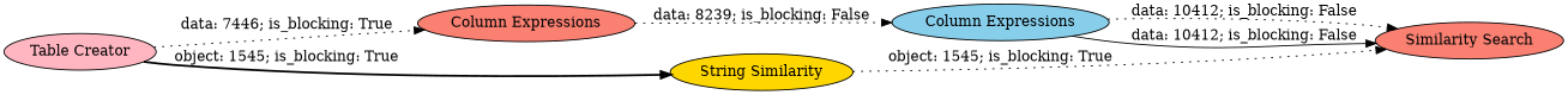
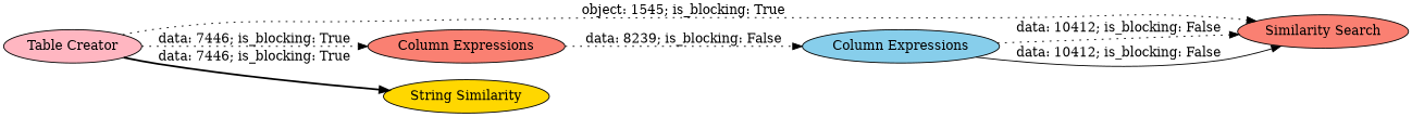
  digraph {
    rankdir=LR
    node [fillcolor=salmon style=filled]
    edge [style=dotted]
    n1 [fillcolor=skyblue label="Column Expressions"]
    n2 [label="Similarity Search"]
    n3 [label="Column Expressions"]
    n4 [fillcolor=gold label="String Similarity"]
    n5 [fillcolor=lightpink label="Table Creator"]
    n1 -> n2 [label="data: 10412; is_blocking: False"]
    n1 -> n2 [label="data: 10412; is_blocking: False" style=solid]
    n3 -> n1 [label="data: 8239; is_blocking: False"]
-   n4 -> n2 [label="object: 1545; is_blocking: True"]
+   n5 -> n2 [label="object: 1545; is_blocking: True"]
    n5 -> n3 [label="data: 7446; is_blocking: True"]
-   n5 -> n4 [label="object: 1545; is_blocking: True" style=bold]
+   n5 -> n4 [label="data: 7446; is_blocking: True" style=bold]
  }
